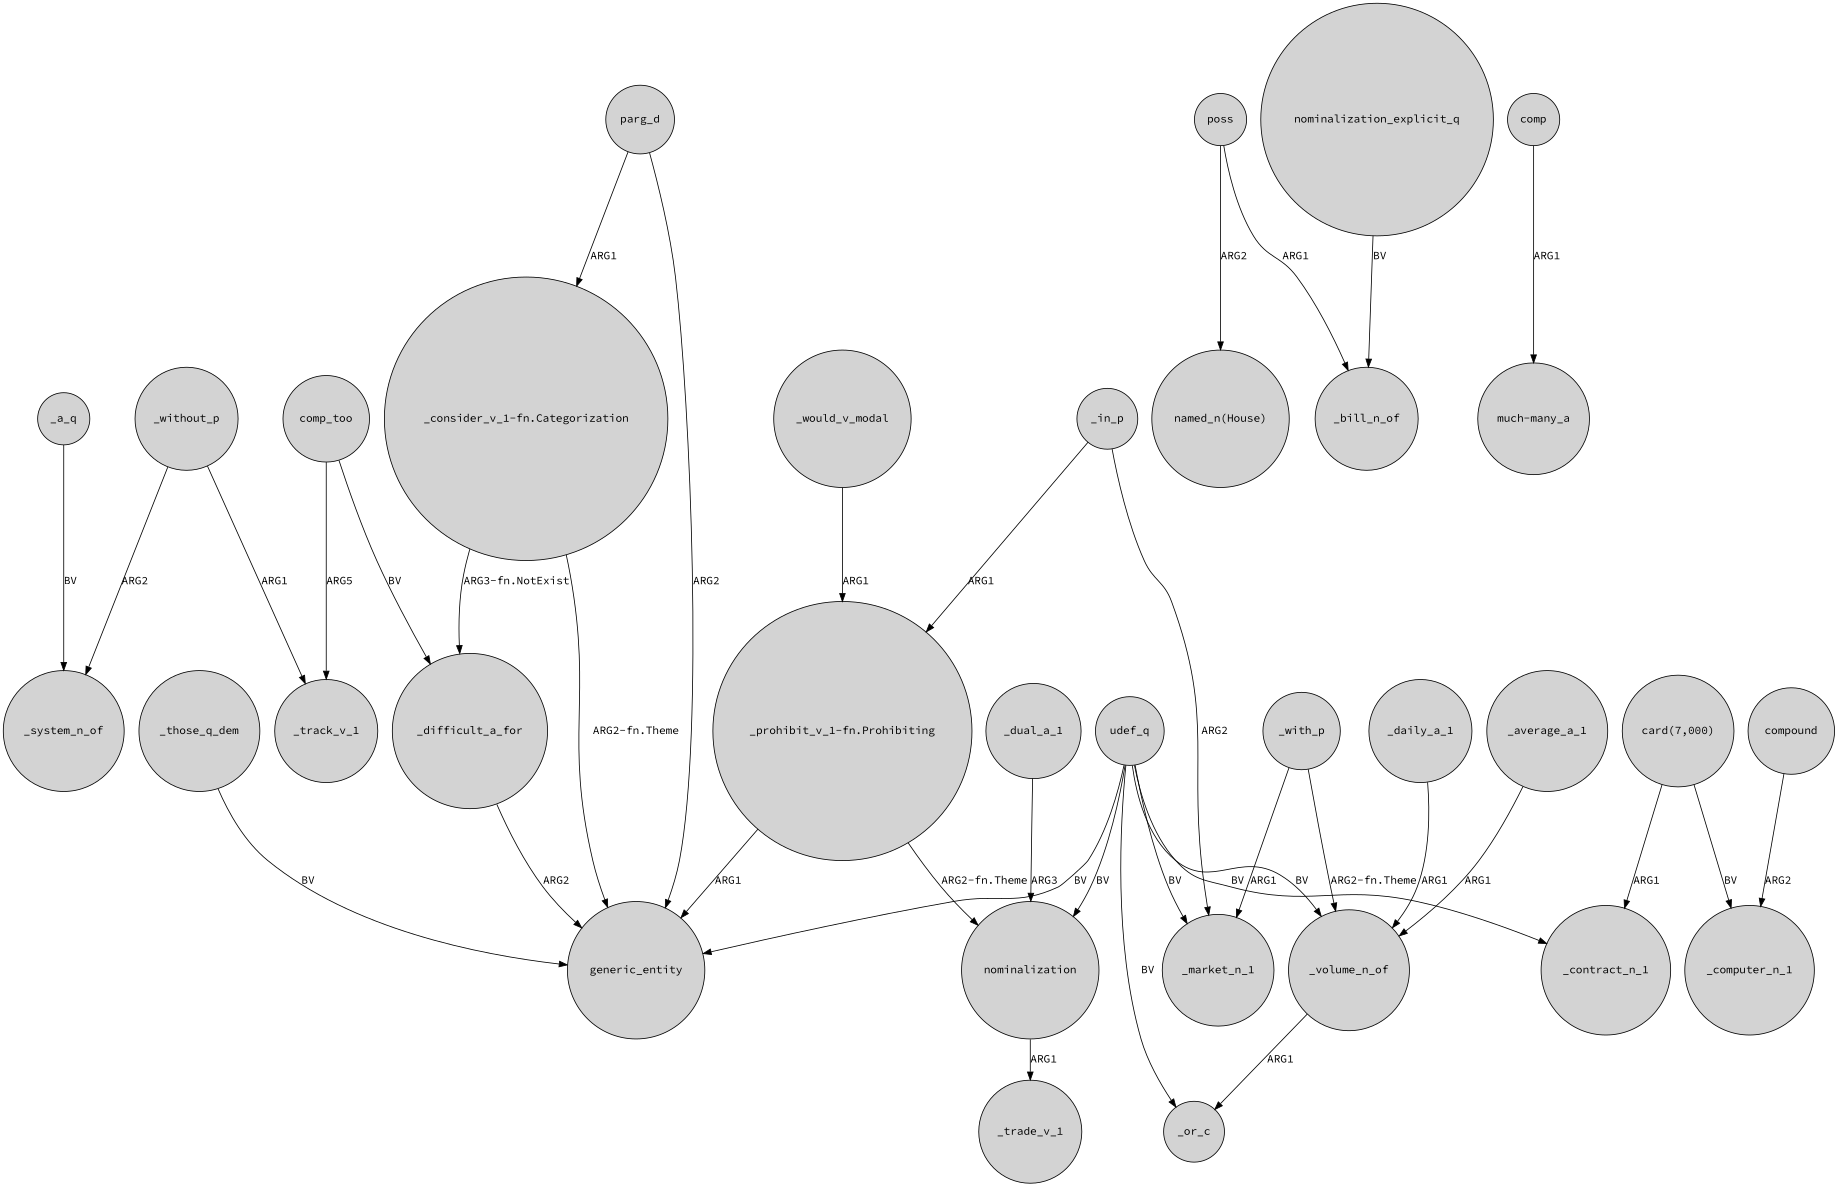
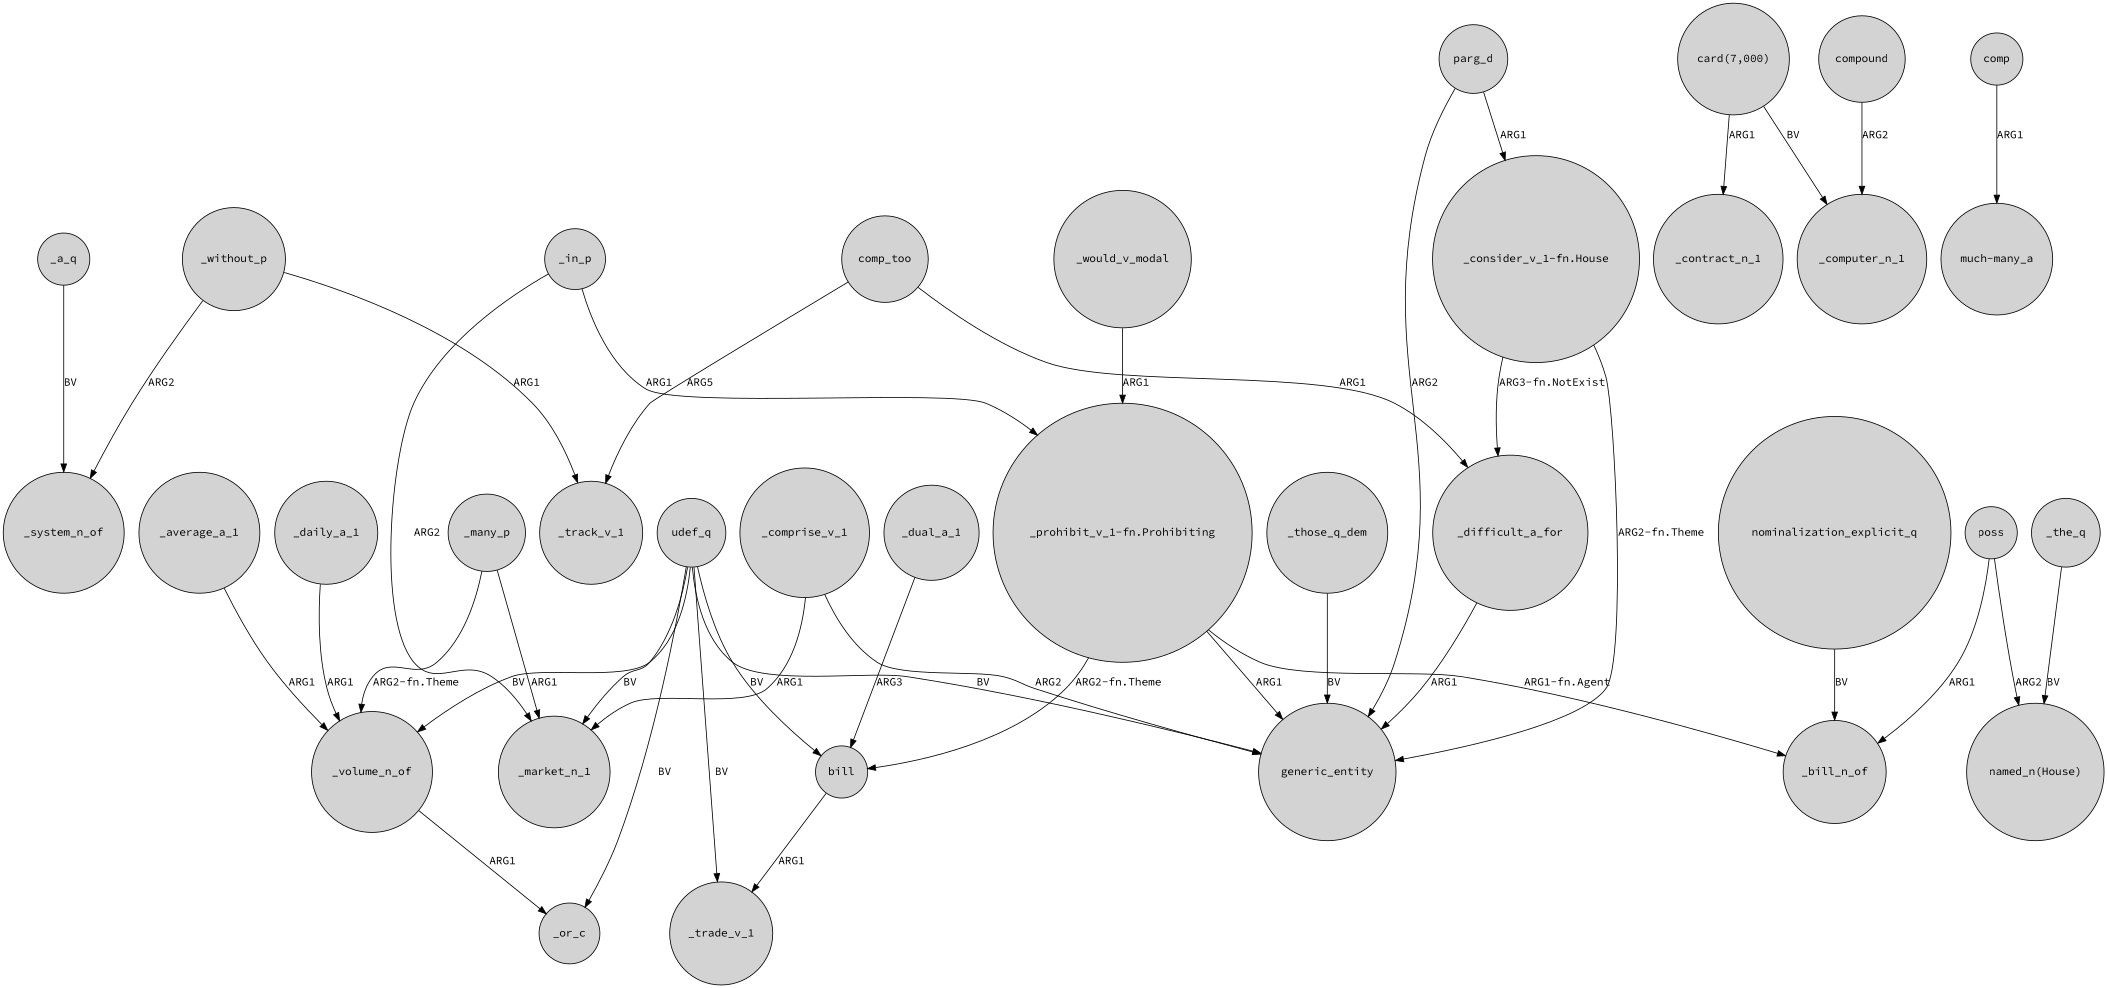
  digraph {
    fontname="Source Code Pro"
    node [fontname="Source Code Pro" shape=circle style=filled]
    edge [fontname="Source Code Pro"]
    comp_too
    _track_v_1
    _difficult_a_for
    generic_entity
-   _with_p
+   _with_p [label=_many_p]
    _market_n_1
    _volume_n_of
    _or_c
    udef_q
-   nominalization
+   nominalization [label=bill]
    _contract_n_1
    _trade_v_1
-   "_consider_v_1-fn.Categorization"
+   _comprise_v_1
+   "_consider_v_1-fn.Categorization" [label="_consider_v_1-fn.House"]
    compound
    _computer_n_1
    parg_d
    "_prohibit_v_1-fn.Prohibiting"
    _bill_n_of
    _without_p
    _system_n_of
    _average_a_1
+   _the_q
    "named_n(House)"
    _would_v_modal
    comp
    "much-many_a"
    _daily_a_1
    poss
    n30 [label=nominalization_explicit_q]
    _a_q
    _in_p
    _dual_a_1
    "card(7,000)"
    _those_q_dem
    comp_too -> _track_v_1 [label=ARG5]
-   comp_too -> _difficult_a_for [label=BV]
-   _difficult_a_for -> generic_entity [label=ARG2]
+   comp_too -> _difficult_a_for [label=ARG1]
+   _difficult_a_for -> generic_entity [label=ARG1]
    _with_p -> _market_n_1 [label=ARG1]
    _with_p -> _volume_n_of [label="ARG2-fn.Theme"]
    _volume_n_of -> _or_c [label=ARG1]
    udef_q -> generic_entity [label=BV]
    udef_q -> _market_n_1 [label=BV]
    udef_q -> _volume_n_of [label=BV]
    udef_q -> _or_c [label=BV]
    udef_q -> nominalization [label=BV]
-   udef_q -> _contract_n_1 [label=BV]
+   udef_q -> _trade_v_1 [label=BV]
    nominalization -> _trade_v_1 [label=ARG1]
+   _comprise_v_1 -> generic_entity [label=ARG2]
+   _comprise_v_1 -> _market_n_1 [label=ARG1]
    "_consider_v_1-fn.Categorization" -> _difficult_a_for [label="ARG3-fn.NotExist"]
    "_consider_v_1-fn.Categorization" -> generic_entity [label="ARG2-fn.Theme"]
    compound -> _computer_n_1 [label=ARG2]
    parg_d -> generic_entity [label=ARG2]
    parg_d -> "_consider_v_1-fn.Categorization" [label=ARG1]
    "_prohibit_v_1-fn.Prohibiting" -> generic_entity [label=ARG1]
    "_prohibit_v_1-fn.Prohibiting" -> nominalization [label="ARG2-fn.Theme"]
+   "_prohibit_v_1-fn.Prohibiting" -> _bill_n_of [label="ARG1-fn.Agent"]
    _without_p -> _track_v_1 [label=ARG1]
    _without_p -> _system_n_of [label=ARG2]
    _average_a_1 -> _volume_n_of [label=ARG1]
+   _the_q -> "named_n(House)" [label=BV]
    _would_v_modal -> "_prohibit_v_1-fn.Prohibiting" [label=ARG1]
    comp -> "much-many_a" [label=ARG1]
    _daily_a_1 -> _volume_n_of [label=ARG1]
    poss -> _bill_n_of [label=ARG1]
    poss -> "named_n(House)" [label=ARG2]
    n30 -> _bill_n_of [label=BV]
    _a_q -> _system_n_of [label=BV]
    _in_p -> _market_n_1 [label=ARG2]
    _in_p -> "_prohibit_v_1-fn.Prohibiting" [label=ARG1]
    _dual_a_1 -> nominalization [label=ARG3]
    "card(7,000)" -> _contract_n_1 [label=ARG1]
    "card(7,000)" -> _computer_n_1 [label=BV]
    _those_q_dem -> generic_entity [label=BV]
  }
